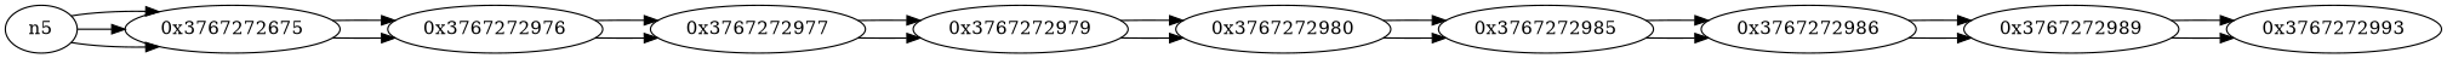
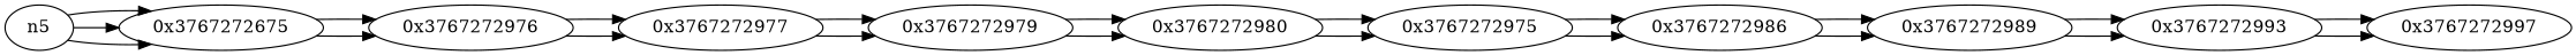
  digraph {
    rankdir=LR
    n1 [label="0x3767272675"]
    n2 [label="0x3767272976"]
    n3 [label="0x3767272977"]
    n4 [label="0x3767272979"]
    n5 [label="0x3767272980"]
-   n6 [label="0x3767272985"]
+   n6 [label="0x3767272975"]
    n7 [label="0x3767272986"]
    n8 [label="0x3767272989"]
    n9 [label="0x3767272993"]
+   n10 [label="0x3767272997"]
    n11 [label=n5]
    n1 -> n2
    n1 -> n2
    n2 -> n3
    n2 -> n3
    n3 -> n4
    n3 -> n4
    n4 -> n5
    n4 -> n5
    n5 -> n6
    n5 -> n6
    n6 -> n7
    n6 -> n7
    n7 -> n8
    n7 -> n8
    n8 -> n9
    n8 -> n9
+   n9 -> n10
+   n9 -> n10
    n11 -> n1
    n11 -> n1
    n11 -> n1
  }
